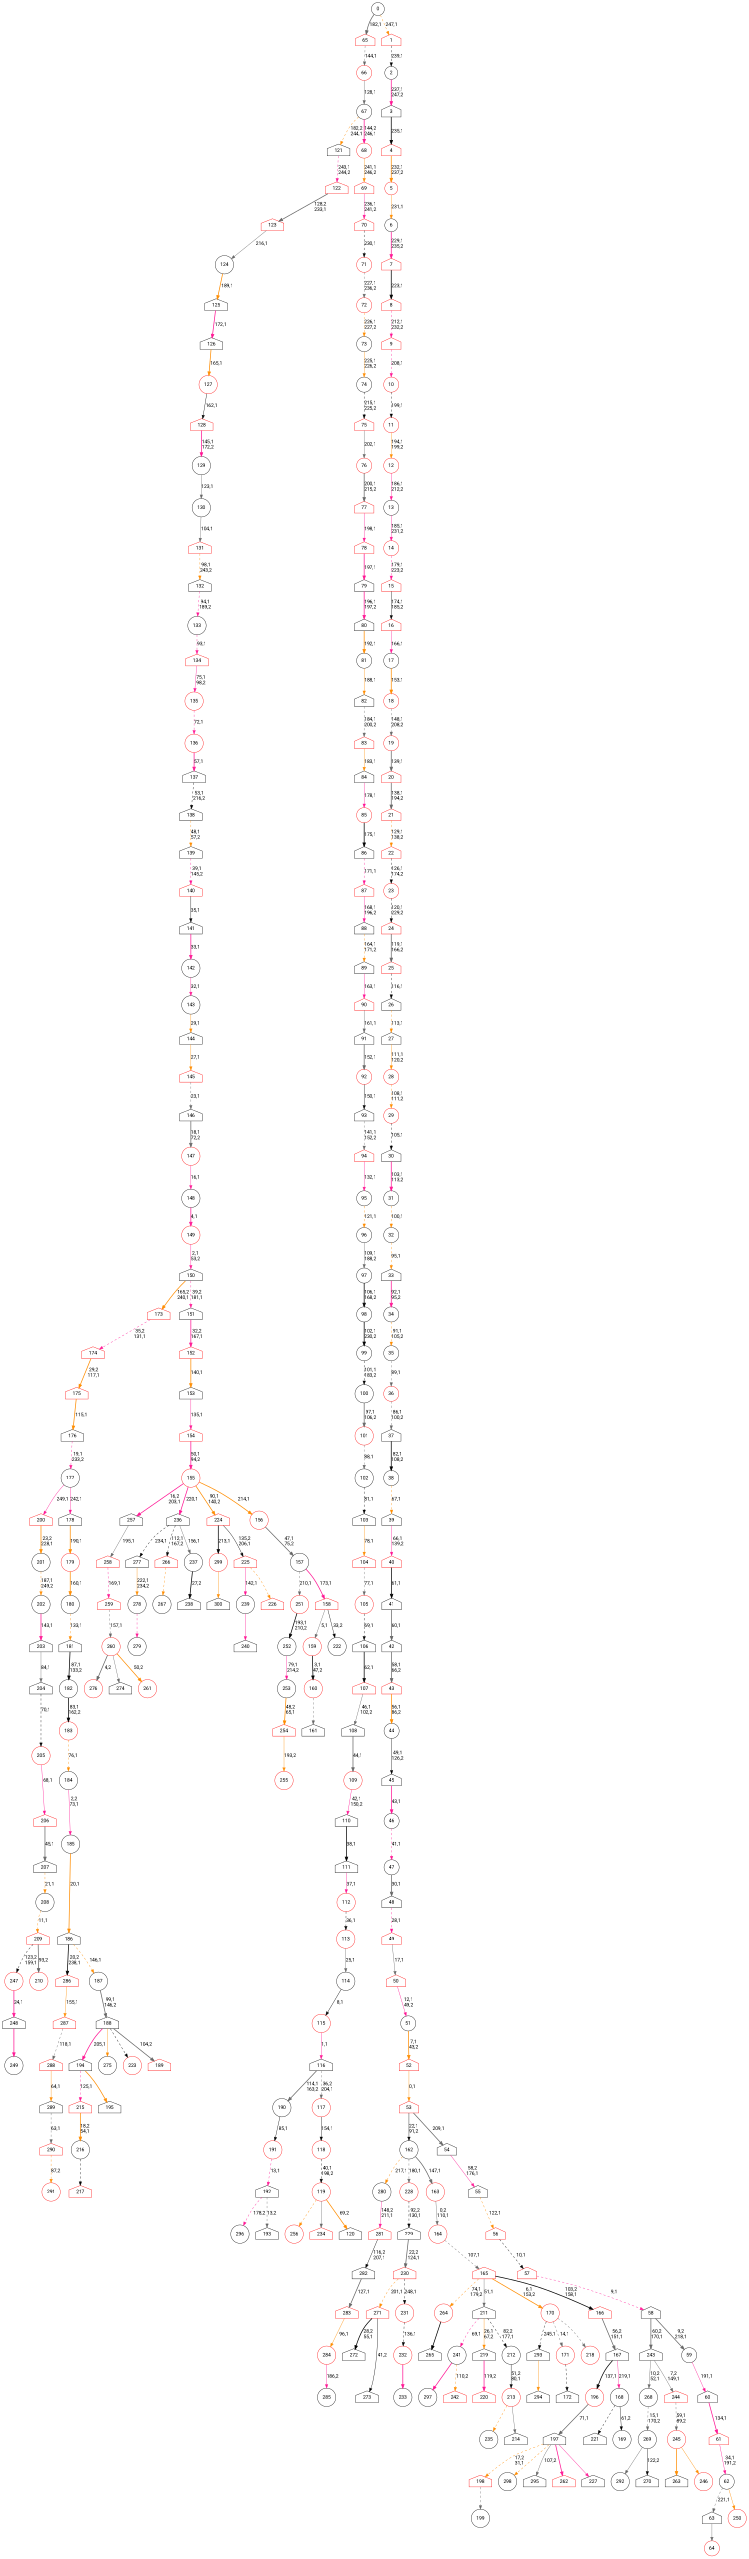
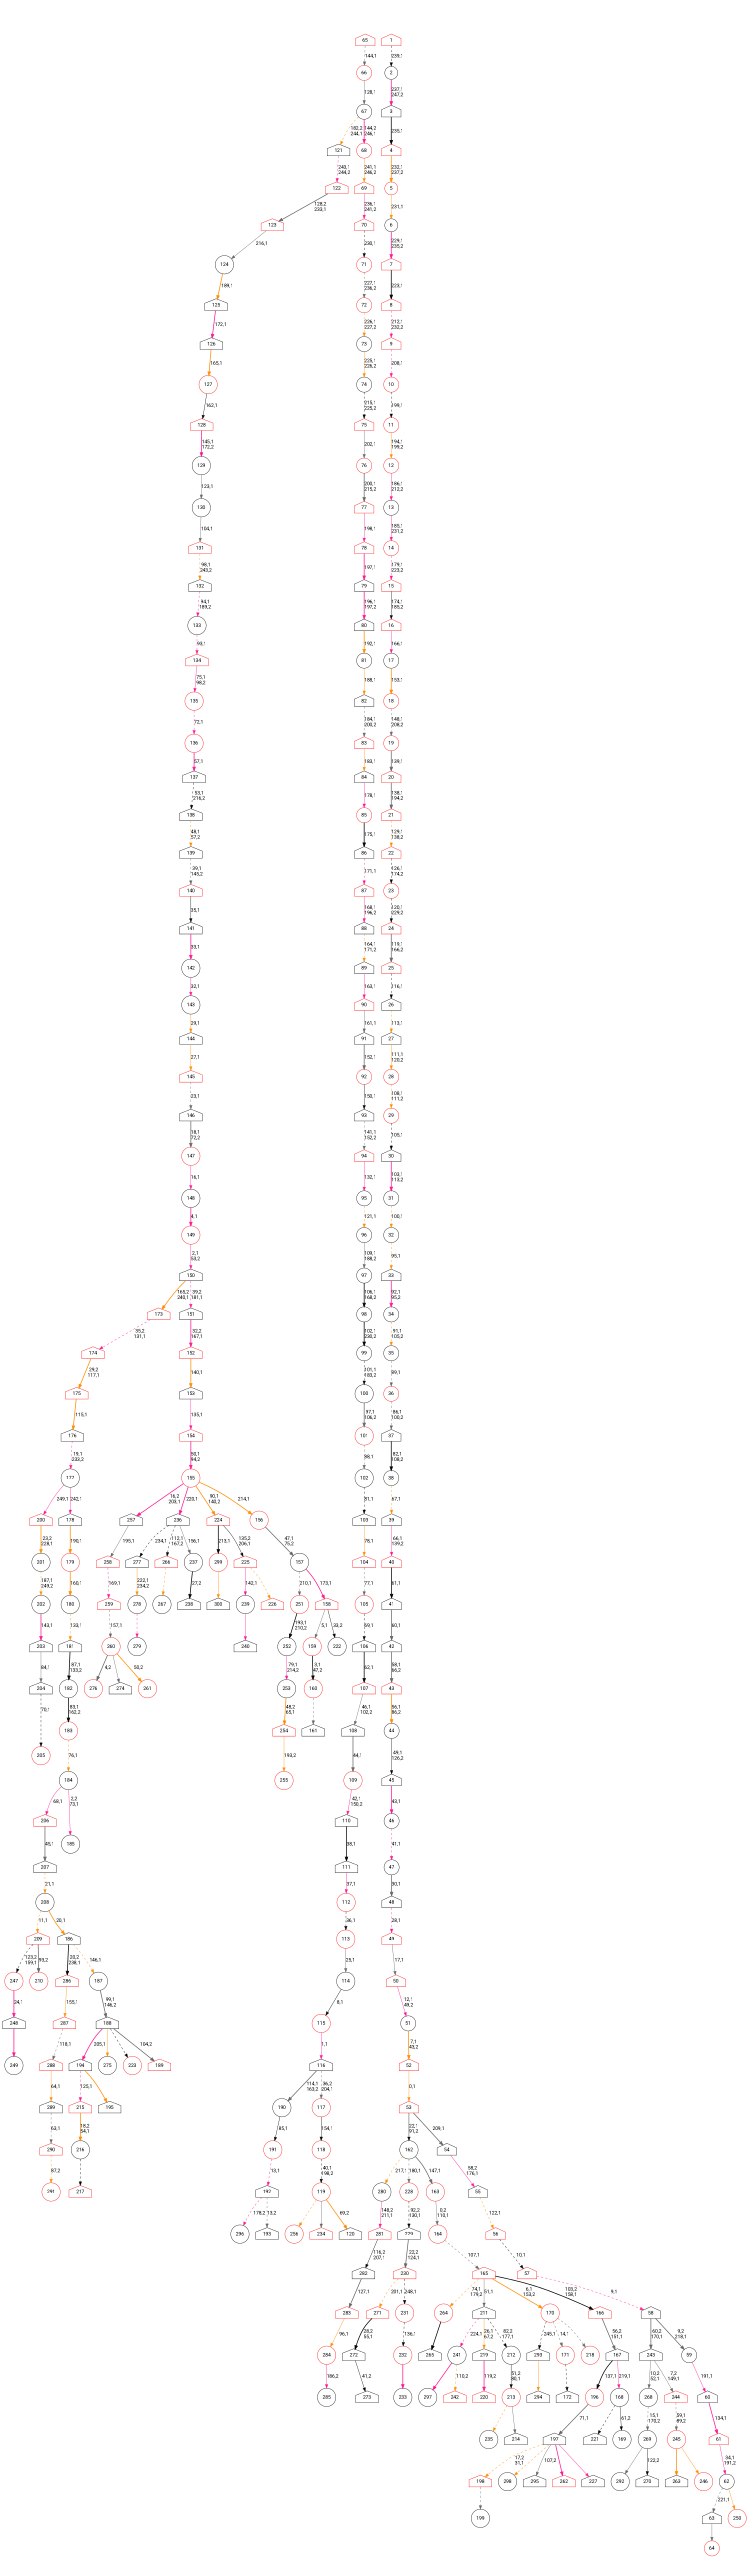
  digraph {
    fontname=Roboto
    node [color=black fontname=Roboto shape=house]
    edge [color=deeppink fontname=Roboto style=dashed]
    299 [color=red shape=circle]
    300
    293
    294
    290 [color=red]
    291 [color=red shape=circle]
    289
    288 [color=red]
    287 [color=red]
    286 [color=red]
    284 [color=red shape=circle]
    285 [shape=circle]
    283 [color=red]
    282
    281 [color=red]
    280 [shape=circle]
    278 [shape=circle]
    279 [shape=circle]
    277
    272
    273
    271 [color=red]
    269 [shape=circle]
    292 [shape=circle]
    270
    268 [shape=circle]
    266 [color=red]
    267 [shape=circle]
    264 [color=red shape=circle]
    265
    260 [color=red shape=circle]
    276 [color=red shape=circle]
    274
    261 [color=red shape=circle]
    259 [color=red]
    258 [color=red]
    257
    254 [color=red]
    255 [color=red shape=circle]
    253 [shape=circle]
    252 [shape=circle]
    251 [color=red shape=circle]
    249 [shape=circle]
    248
    247 [color=red shape=circle]
    245 [color=red shape=circle]
    263
    246 [color=red shape=circle]
    244 [color=red]
    243
    241 [shape=circle]
    297 [shape=circle]
    242 [color=red]
    239 [shape=circle]
    240
    237 [shape=circle]
    238
    236
    232 [color=red shape=circle]
    233 [shape=circle]
    231 [color=red shape=circle]
    230 [color=red]
    229
    228 [color=red shape=circle]
    225 [color=red]
    226 [color=red]
    224 [color=red]
    220 [color=red]
    219
    216 [shape=circle]
    217 [color=red]
    215 [color=red]
    213 [color=red shape=circle]
    235 [shape=circle]
    214
    212 [shape=circle]
    211
    209 [color=red]
    210 [color=red shape=circle]
    208 [shape=circle]
    207
    206 [color=red]
    205 [color=red shape=circle]
    204
    203
    202 [shape=circle]
    201 [shape=circle]
    200 [color=red]
    198 [color=red]
    199 [shape=circle]
    197
    298 [shape=circle]
    295
    262 [color=red]
    227
    196 [color=red shape=circle]
    194
    195
    296 [shape=circle]
    192
    193
    191 [color=red shape=circle]
    190 [shape=circle]
    188
    275 [shape=circle]
    223 [color=red shape=circle]
    189 [color=red]
    187 [shape=circle]
    186
    185 [shape=circle]
    184 [shape=circle]
    183 [color=red shape=circle]
    182 [shape=circle]
    181
    180 [shape=circle]
    179 [color=red shape=circle]
    178
    177 [shape=circle]
    176
    175 [color=red]
    174 [color=red]
    173 [color=red]
    171 [color=red shape=circle]
    172
    170 [color=red shape=circle]
    218 [color=red shape=circle]
    168 [shape=circle]
    221
    169 [shape=circle]
    167
    166 [color=red]
    165 [color=red]
    164 [color=red shape=circle]
    163 [color=red shape=circle]
    162 [shape=circle]
    160 [color=red shape=circle]
    161
    159 [color=red shape=circle]
    158 [color=red]
    222 [shape=circle]
    157 [shape=circle]
    156 [color=red shape=circle]
    155 [color=red shape=circle]
    154 [color=red]
    153
    152 [color=red]
    151
    150
    149 [color=red shape=circle]
    148 [shape=circle]
    147 [color=red shape=circle]
    146
    145 [color=red]
    144
    143 [shape=circle]
    142 [shape=circle]
    141
    140 [color=red]
    139
    138
    137
    136 [color=red shape=circle]
    135 [color=red shape=circle]
    134 [color=red]
    133 [shape=circle]
    132
    131 [color=red]
    130 [shape=circle]
    129 [shape=circle]
    128 [color=red]
    127 [color=red shape=circle]
    126
    125
    124 [shape=circle]
    123 [color=red]
    122 [color=red]
    121
    119 [color=red shape=circle]
    256 [color=red shape=circle]
    234 [color=red]
    120
    118 [color=red shape=circle]
    117 [color=red shape=circle]
    116
    115 [color=red shape=circle]
    114 [shape=circle]
    113 [color=red shape=circle]
    112 [color=red shape=circle]
    111
    110
    109 [color=red shape=circle]
    108
    107 [color=red]
    106
    105 [color=red shape=circle]
    104 [color=red]
    103
    102 [shape=circle]
    101 [color=red shape=circle]
    100 [shape=circle]
    99 [shape=circle]
    98 [shape=circle]
    97 [shape=circle]
    96 [shape=circle]
    95 [shape=circle]
    94 [color=red]
    93
    92 [color=red shape=circle]
    91
    90 [color=red]
    89
    88
    87 [color=red]
    86
    85 [color=red shape=circle]
    84
    83 [color=red]
    82
    81 [shape=circle]
    80
    79
    78 [color=red]
    77 [color=red]
    76 [color=red shape=circle]
    75 [color=red]
    74 [shape=circle]
    73 [shape=circle]
    72 [color=red shape=circle]
    71 [color=red shape=circle]
    70 [color=red]
    69 [color=red]
    68 [color=red shape=circle]
    67 [shape=circle]
    66 [color=red shape=circle]
    65 [color=red]
    64 [color=red shape=circle]
    63
    62 [shape=circle]
    250 [color=red shape=circle]
    61 [color=red]
    60
    59 [shape=circle]
    58
    57 [color=red]
    56 [color=red]
    55
    54
    53 [color=red]
    52 [color=red]
    51 [shape=circle]
    50 [color=red]
    49 [color=red]
    48
    47 [shape=circle]
    46 [shape=circle]
    45
    44 [shape=circle]
    43 [color=red]
    42
    41
    40 [color=red]
    39
    38 [shape=circle]
    37
    36 [color=red shape=circle]
    35 [shape=circle]
    34 [shape=circle]
    33
    32 [shape=circle]
    31 [shape=circle]
    30
    29 [color=red shape=circle]
    28 [color=red shape=circle]
    27
    26
    25 [color=red]
    24 [color=red]
    23 [color=red shape=circle]
    22 [color=red]
    21 [color=red]
    20 [color=red]
    19 [color=red shape=circle]
    18 [color=red shape=circle]
    17 [shape=circle]
    16 [color=red]
    15 [color=red]
    14 [color=red shape=circle]
    13 [shape=circle]
    12 [color=red shape=circle]
    11 [color=red shape=circle]
    10 [color=red shape=circle]
    9 [color=red]
    8 [color=red]
    7 [color=red]
    6 [shape=circle]
    5 [color=red shape=circle]
    4 [color=red]
    3
    2 [shape=circle]
    1 [color=red]
-   0 [shape=circle]
    299 -> 300 [color=darkorange style=solid]
    293 -> 294 [color=darkorange style=solid]
    290 -> 291 [color=darkorange label="87,2"]
    289 -> 290 [color=gray40 label="63,1"]
    288 -> 289 [color=darkorange label="64,1" style=solid]
    287 -> 288 [color=gray40 label="118,1"]
    286 -> 287 [color=darkorange label="155,1" style=solid]
    284 -> 285 [label="186,2" style=solid]
    283 -> 284 [color=darkorange label="96,1" style=solid]
    282 -> 283 [color=gray40 label="127,1" style=bold]
    281 -> 282 [color=black label="116,2\n207,1" style=solid]
    280 -> 281 [label="148,2\n211,1" style=solid]
    278 -> 279
    277 -> 278 [color=darkorange label="222,1\n234,2" style=solid]
-   271 -> 273 [color=black label="41,2" style=solid]
+   272 -> 273 [color=black label="41,2" style=solid]
    271 -> 272 [color=black label="28,2\n55,1" style=bold]
    269 -> 292 [color=gray40 style=solid]
    269 -> 270 [color=black label="122,2" style=solid]
    268 -> 269 [color=gray40 label="15,1\n170,2"]
    266 -> 267 [color=darkorange]
    264 -> 265 [color=black style=bold]
    260 -> 276 [color=gray40 label="4,2" style=bold]
    260 -> 274 [color=gray40 style=solid]
    260 -> 261 [color=darkorange label="50,2" style=bold]
    259 -> 260 [color=gray40 label="157,1"]
    258 -> 259 [label="169,1"]
    257 -> 258 [color=gray40 label="195,1" style=solid]
    254 -> 255 [color=darkorange label="193,2" style=solid]
    253 -> 254 [color=darkorange label="48,2\n65,1" style=bold]
    252 -> 253 [label="79,1\n214,2" style=solid]
    251 -> 252 [color=black label="193,1\n210,2" style=bold]
    248 -> 249 [style=bold]
    247 -> 248 [label="24,1" style=bold]
    245 -> 263 [color=darkorange style=bold]
    245 -> 246 [color=darkorange style=solid]
    244 -> 245 [color=gray40 label="59,1\n89,2"]
    243 -> 268 [color=gray40 label="10,2\n52,1" style=solid]
    243 -> 244 [color=gray40 label="7,2\n149,1" style=solid]
    241 -> 297 [style=bold]
    241 -> 242 [color=darkorange label="110,2"]
    239 -> 240 [style=solid]
    237 -> 238 [color=black label="27,2" style=bold]
    236 -> 277 [color=black label="234,1"]
    236 -> 266 [color=black label="112,1\n167,2"]
    236 -> 237 [color=gray40 label="156,1" style=solid]
    232 -> 233 [style=bold]
    231 -> 232 [color=black label="136,1"]
    230 -> 271 [color=darkorange label="201,1"]
    230 -> 231 [color=black label="248,1"]
    229 -> 230 [color=gray40 label="22,2\n124,1" style=bold]
    228 -> 229 [color=black label="92,2\n130,1"]
    225 -> 239 [label="142,1" style=solid]
    225 -> 226 [color=darkorange]
    224 -> 299 [color=black label="213,1" style=bold]
    224 -> 225 [color=black label="135,2\n206,1" style=solid]
    219 -> 220 [label="119,2" style=bold]
    216 -> 217 [color=black]
    215 -> 216 [color=darkorange label="18,2\n54,1" style=bold]
    213 -> 235 [color=darkorange]
    213 -> 214 [color=gray40 style=solid]
    212 -> 213 [color=black label="51,2\n80,1" style=solid]
-   211 -> 241 [label="69,1"]
+   211 -> 241 [label="224,1"]
    211 -> 219 [color=darkorange label="26,1\n67,2" style=solid]
    211 -> 212 [color=black label="82,2\n177,1"]
    209 -> 247 [color=black label="123,2\n159,1"]
    209 -> 210 [color=gray40 label="93,2" style=bold]
    208 -> 209 [color=darkorange label="11,1"]
    207 -> 208 [color=darkorange label="21,1"]
    206 -> 207 [color=gray40 label="45,1" style=bold]
-   205 -> 206 [label="68,1" style=solid]
+   184 -> 206 [label="68,1" style=solid]
    204 -> 205 [color=black label="70,1"]
    203 -> 204 [color=gray40 label="84,1" style=solid]
    202 -> 203 [label="143,1" style=bold]
    201 -> 202 [color=darkorange label="187,1\n249,2"]
    200 -> 201 [color=darkorange label="23,2\n228,1" style=bold]
    198 -> 199 [color=gray40]
    197 -> 198 [color=darkorange label="17,2\n31,1"]
    197 -> 298 [color=darkorange]
    197 -> 295 [color=gray40 label="107,2" style=solid]
    197 -> 262 [style=bold]
    197 -> 227 [style=solid]
    196 -> 197 [color=gray40 label="71,1" style=bold]
    194 -> 215 [label="125,1"]
    194 -> 195 [color=darkorange style=bold]
    192 -> 296 [label="178,2"]
    192 -> 193 [color=gray40 label="13,2"]
    191 -> 192 [label="13,1"]
    190 -> 191 [color=black label="85,1" style=solid]
    188 -> 194 [label="205,1" style=bold]
    188 -> 275 [color=darkorange style=solid]
    188 -> 223 [color=black]
    188 -> 189 [color=gray40 label="104,2" style=bold]
    187 -> 188 [color=gray40 label="99,1\n146,2" style=bold]
    186 -> 286 [color=black label="20,2\n238,1" style=bold]
    186 -> 187 [color=darkorange label="146,1"]
-   185 -> 186 [color=darkorange label="20,1" style=bold]
+   208 -> 186 [color=darkorange label="20,1" style=bold]
    184 -> 185 [label="2,2\n73,1" style=solid]
    183 -> 184 [color=darkorange label="76,1"]
    182 -> 183 [color=black label="83,1\n162,2" style=bold]
    181 -> 182 [color=black label="87,1\n133,2" style=bold]
    180 -> 181 [color=darkorange label="133,1"]
    179 -> 180 [color=darkorange label="160,1" style=bold]
    178 -> 179 [color=darkorange label="190,1" style=bold]
    177 -> 200 [label="249,1" style=solid]
    177 -> 178 [label="242,1" style=solid]
    176 -> 177 [label="19,1\n233,2"]
    175 -> 176 [color=darkorange label="115,1" style=bold]
    174 -> 175 [color=darkorange label="29,2\n117,1" style=bold]
    173 -> 174 [label="35,2\n131,1"]
    171 -> 172 [color=black]
    170 -> 293 [color=black label="245,1"]
    170 -> 171 [color=gray40 label="14,1"]
    170 -> 218 [color=gray40]
    168 -> 221 [color=black]
    168 -> 169 [color=black label="61,2" style=solid]
    167 -> 196 [color=black label="137,1" style=bold]
    167 -> 168 [label="219,1" style=solid]
    166 -> 167 [color=gray40 label="56,2\n151,1" style=bold]
    165 -> 264 [color=darkorange label="74,1\n179,2"]
    165 -> 211 [color=gray40 label="51,1" style=solid]
    165 -> 170 [color=darkorange label="6,1\n153,2" style=bold]
    165 -> 166 [color=black label="103,2\n158,1" style=bold]
    164 -> 165 [color=gray40 label="107,1"]
    163 -> 164 [color=gray40 label="0,2\n110,1" style=solid]
    162 -> 280 [color=darkorange label="217,1"]
    162 -> 228 [color=gray40 label="180,1"]
    162 -> 163 [color=gray40 label="147,1" style=bold]
    160 -> 161 [color=gray40]
    159 -> 160 [color=black label="3,1\n47,2" style=bold]
    158 -> 159 [color=gray40 label="5,1" style=solid]
    158 -> 222 [color=black label="33,2" style=solid]
    157 -> 251 [color=gray40 label="210,1"]
    157 -> 158 [label="173,1" style=bold]
    156 -> 157 [color=gray40 label="47,1\n75,2" style=bold]
    155 -> 257 [label="16,2\n203,1" style=bold]
    155 -> 236 [label="220,1" style=bold]
    155 -> 224 [color=darkorange label="90,1\n140,2" style=bold]
    155 -> 156 [color=darkorange label="214,1" style=bold]
    154 -> 155 [label="50,1\n94,2" style=bold]
    153 -> 154 [label="135,1" style=solid]
    152 -> 153 [color=darkorange label="140,1" style=bold]
    151 -> 152 [label="32,2\n167,1" style=bold]
    150 -> 173 [color=darkorange label="165,2\n240,1" style=bold]
    150 -> 151 [label="39,2\n181,1"]
    149 -> 150 [label="2,1\n53,2" style=solid]
    148 -> 149 [label="4,1" style=bold]
    147 -> 148 [label="16,1" style=solid]
    146 -> 147 [color=gray40 label="18,1\n72,2" style=bold]
    145 -> 146 [color=gray40 label="23,1"]
    144 -> 145 [color=darkorange label="27,1" style=solid]
    143 -> 144 [color=darkorange label="29,1" style=solid]
    142 -> 143 [label="32,1" style=solid]
    141 -> 142 [label="33,1" style=bold]
    140 -> 141 [color=black label="35,1" style=solid]
-   139 -> 140 [label="39,1\n145,2"]
+   139 -> 140 [color=gray40 label="39,1\n145,2"]
    138 -> 139 [color=darkorange label="48,1\n57,2"]
    137 -> 138 [color=black label="53,1\n216,2"]
    136 -> 137 [label="57,1" style=bold]
    135 -> 136 [label="72,1"]
    134 -> 135 [label="75,1\n98,2" style=solid]
    133 -> 134 [label="93,1"]
    132 -> 133 [label="94,1\n189,2"]
    131 -> 132 [color=darkorange label="98,1\n243,2"]
    130 -> 131 [color=gray40 label="104,1" style=solid]
    129 -> 130 [color=gray40 label="123,1" style=solid]
    128 -> 129 [label="145,1\n172,2" style=bold]
    127 -> 128 [color=black label="162,1" style=solid]
    126 -> 127 [color=darkorange label="165,1" style=bold]
    125 -> 126 [label="172,1" style=bold]
    124 -> 125 [color=darkorange label="189,1" style=bold]
    123 -> 124 [color=gray40 label="216,1" style=solid]
    122 -> 123 [color=gray40 label="128,2\n233,1" style=bold]
    121 -> 122 [label="243,1\n244,2"]
    119 -> 256 [color=darkorange]
    119 -> 234 [color=gray40 style=solid]
    119 -> 120 [color=darkorange label="69,2" style=bold]
    118 -> 119 [color=black label="40,1\n198,2"]
    117 -> 118 [color=black label="154,1" style=solid]
    116 -> 190 [color=gray40 label="114,1\n163,2" style=bold]
    116 -> 117 [color=gray40 label="36,2\n204,1"]
    115 -> 116 [label="1,1" style=solid]
    114 -> 115 [color=black label="8,1" style=solid]
    113 -> 114 [color=gray40 label="25,1" style=solid]
    112 -> 113 [color=black label="36,1"]
    111 -> 112 [label="37,1" style=solid]
    110 -> 111 [color=black label="38,1" style=bold]
    109 -> 110 [label="42,1\n150,2" style=solid]
    108 -> 109 [color=gray40 label="44,1" style=bold]
    107 -> 108 [color=gray40 label="46,1\n102,2" style=solid]
    106 -> 107 [color=black label="62,1" style=bold]
    105 -> 106 [color=black label="69,1"]
    104 -> 105 [color=gray40 label="77,1"]
    103 -> 104 [color=darkorange label="78,1" style=solid]
    102 -> 103 [color=black label="81,1"]
    101 -> 102 [color=gray40 label="88,1"]
    100 -> 101 [color=gray40 label="97,1\n106,2" style=bold]
    99 -> 100 [color=black label="101,1\n183,2"]
    98 -> 99 [color=black label="102,1\n230,2" style=bold]
    97 -> 98 [color=black label="106,1\n168,2" style=bold]
    96 -> 97 [color=gray40 label="109,1\n188,2" style=solid]
    95 -> 96 [color=darkorange label="121,1"]
    94 -> 95 [label="132,1" style=solid]
    93 -> 94 [color=gray40 label="141,1\n152,2"]
    92 -> 93 [color=black label="150,1" style=solid]
    91 -> 92 [color=gray40 label="152,1" style=bold]
    90 -> 91 [color=gray40 label="161,1" style=solid]
    89 -> 90 [label="163,1" style=solid]
    88 -> 89 [color=darkorange label="164,1\n171,2"]
    87 -> 88 [label="168,1\n196,2" style=solid]
    86 -> 87 [label="171,1"]
    85 -> 86 [color=black label="175,1" style=bold]
    84 -> 85 [label="178,1" style=solid]
    83 -> 84 [color=darkorange label="183,1" style=solid]
    82 -> 83 [color=gray40 label="184,1\n200,2"]
    81 -> 82 [color=darkorange label="188,1" style=solid]
    80 -> 81 [color=darkorange label="192,1" style=bold]
    79 -> 80 [label="196,1\n197,2" style=bold]
    78 -> 79 [label="197,1" style=bold]
    77 -> 78 [label="198,1" style=solid]
    76 -> 77 [color=gray40 label="200,1\n215,2" style=bold]
    75 -> 76 [color=gray40 label="202,1" style=solid]
    74 -> 75 [color=black label="215,1\n225,2"]
    73 -> 74 [color=darkorange label="225,1\n226,2" style=solid]
    72 -> 73 [color=darkorange label="226,1\n227,2"]
    71 -> 72 [color=gray40 label="227,1\n236,2"]
    70 -> 71 [color=black label="230,1"]
    69 -> 70 [label="236,1\n241,2" style=solid]
    68 -> 69 [color=darkorange label="241,1\n246,2" style=solid]
    67 -> 121 [color=darkorange label="182,2\n244,1"]
    67 -> 68 [label="144,2\n246,1" style=bold]
    66 -> 67 [color=gray40 label="128,1" style=solid]
    65 -> 66 [color=gray40 label="144,1"]
    63 -> 64 [color=gray40 style=solid]
    62 -> 63 [color=gray40 label="221,1"]
    62 -> 250 [color=darkorange style=solid]
    61 -> 62 [label="34,1\n191,2" style=solid]
    60 -> 61 [label="134,1" style=bold]
    59 -> 60 [label="191,1" style=solid]
    58 -> 243 [color=gray40 label="60,2\n170,1" style=bold]
    58 -> 59 [color=gray40 label="9,2\n218,1" style=bold]
    57 -> 58 [label="9,1"]
    56 -> 57 [color=black label="10,1"]
    55 -> 56 [color=darkorange label="122,1"]
    54 -> 55 [label="58,2\n176,1" style=solid]
    53 -> 162 [color=black label="22,1\n91,2" style=solid]
    53 -> 54 [color=gray40 label="209,1" style=bold]
    52 -> 53 [color=darkorange label="0,1" style=solid]
    51 -> 52 [color=darkorange label="7,1\n43,2" style=bold]
    50 -> 51 [label="12,1\n49,2" style=solid]
    49 -> 50 [color=gray40 label="17,1" style=solid]
    48 -> 49 [label="28,1"]
    47 -> 48 [color=gray40 label="30,1" style=bold]
    46 -> 47 [label="41,1"]
    45 -> 46 [label="43,1" style=bold]
    44 -> 45 [color=black label="49,1\n126,2" style=solid]
    43 -> 44 [color=darkorange label="56,1\n86,2" style=bold]
    42 -> 43 [color=gray40 label="58,1\n66,2" style=bold]
    41 -> 42 [color=gray40 label="60,1" style=bold]
    40 -> 41 [color=black label="61,1" style=bold]
    39 -> 40 [label="66,1\n139,2" style=solid]
    38 -> 39 [color=darkorange label="67,1"]
    37 -> 38 [color=black label="82,1\n108,2" style=bold]
    36 -> 37 [color=gray40 label="86,1\n100,2"]
    35 -> 36 [color=gray40 label="89,1"]
    34 -> 35 [color=darkorange label="91,1\n105,2"]
    33 -> 34 [label="92,1\n95,2" style=bold]
    32 -> 33 [color=darkorange label="95,1"]
    31 -> 32 [color=darkorange label="100,1"]
    30 -> 31 [label="103,1\n113,2" style=bold]
    29 -> 30 [color=black label="105,1"]
    28 -> 29 [color=darkorange label="108,1\n111,2"]
    27 -> 28 [color=darkorange label="111,1\n120,2" style=solid]
    26 -> 27 [color=darkorange label="113,1"]
    25 -> 26 [color=black label="116,1"]
    24 -> 25 [color=gray40 label="119,1\n166,2" style=bold]
    23 -> 24 [color=black label="120,1\n229,2"]
    22 -> 23 [color=black label="126,1\n174,2"]
    21 -> 22 [color=darkorange label="129,1\n138,2"]
    20 -> 21 [color=gray40 label="138,1\n194,2" style=bold]
    19 -> 20 [color=gray40 label="139,1" style=bold]
    18 -> 19 [color=gray40 label="148,1\n208,2"]
    17 -> 18 [color=darkorange label="153,1" style=bold]
    16 -> 17 [label="166,1" style=solid]
    15 -> 16 [color=black label="174,1\n185,2" style=solid]
    14 -> 15 [label="179,1\n223,2"]
    13 -> 14 [label="185,1\n231,2" style=solid]
    12 -> 13 [label="186,1\n212,2" style=solid]
    11 -> 12 [color=darkorange label="194,1\n199,2" style=solid]
    10 -> 11 [color=black label="199,1"]
    9 -> 10 [label="208,1"]
    8 -> 9 [label="212,1\n232,2"]
    7 -> 8 [color=black label="223,1" style=bold]
    6 -> 7 [label="229,1\n235,2" style=bold]
    5 -> 6 [color=darkorange label="231,1" style=solid]
    4 -> 5 [color=darkorange label="232,1\n237,2" style=bold]
    3 -> 4 [color=black label="235,1" style=bold]
    2 -> 3 [label="237,1\n247,2" style=bold]
    1 -> 2 [color=black label="239,1"]
-   0 -> 65 [color=gray40 label="182,1" style=bold]
-   0 -> 1 [color=darkorange label="247,1"]
  }
